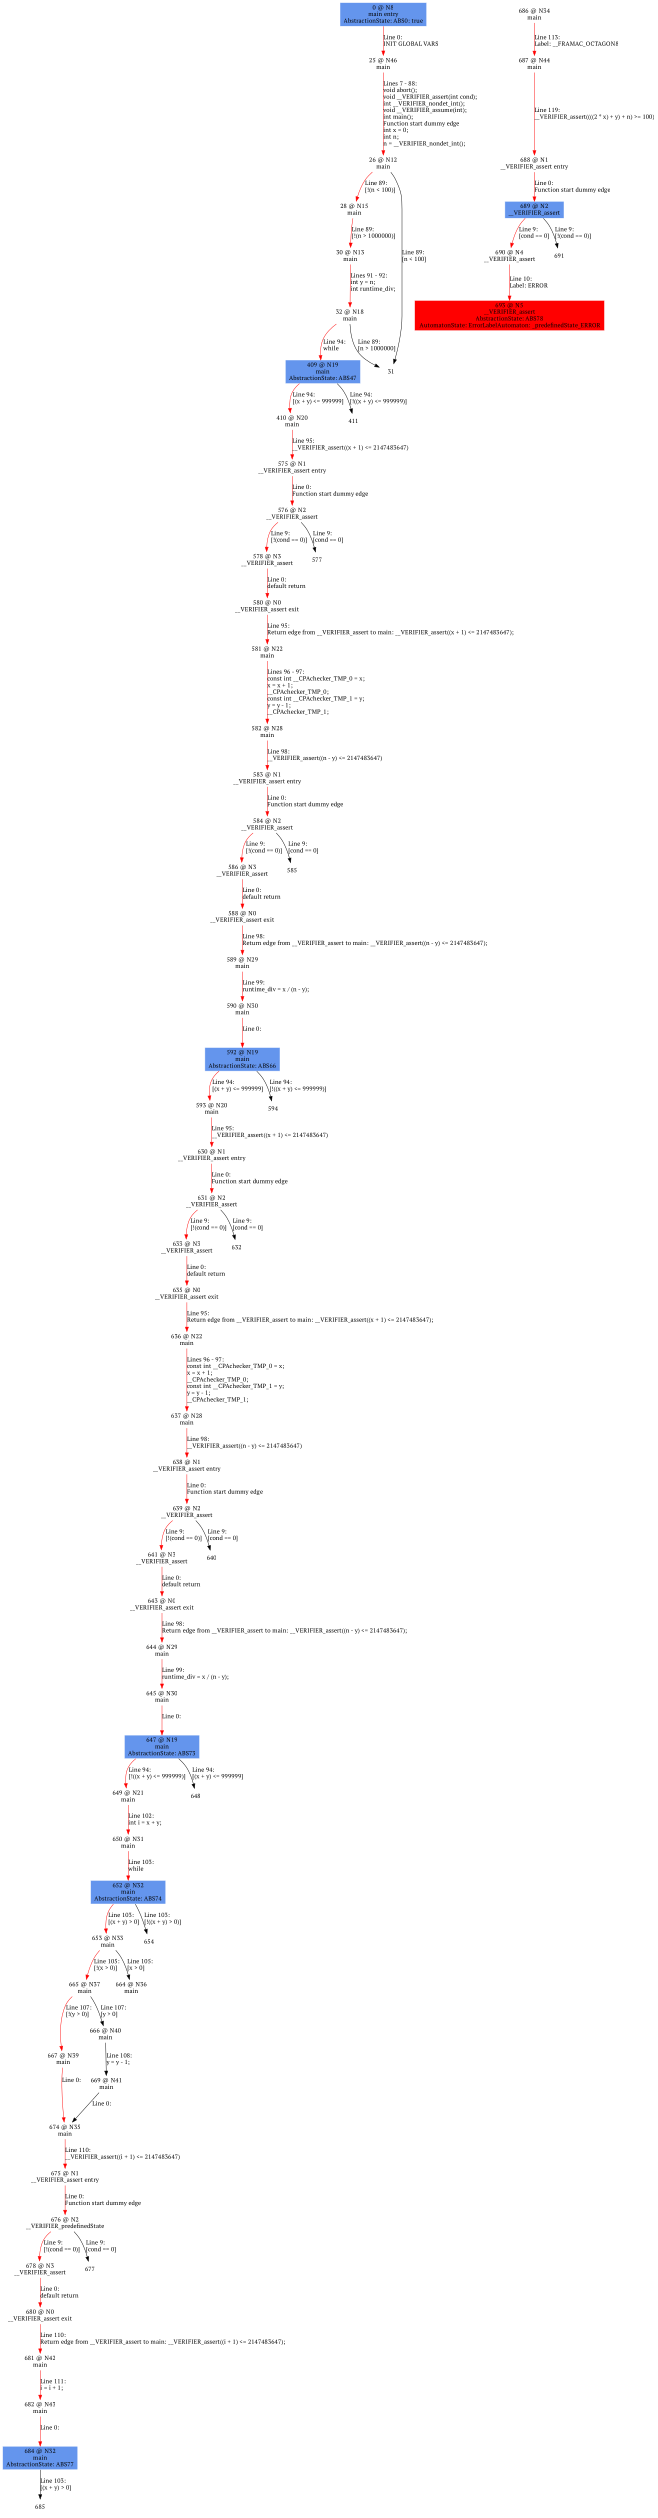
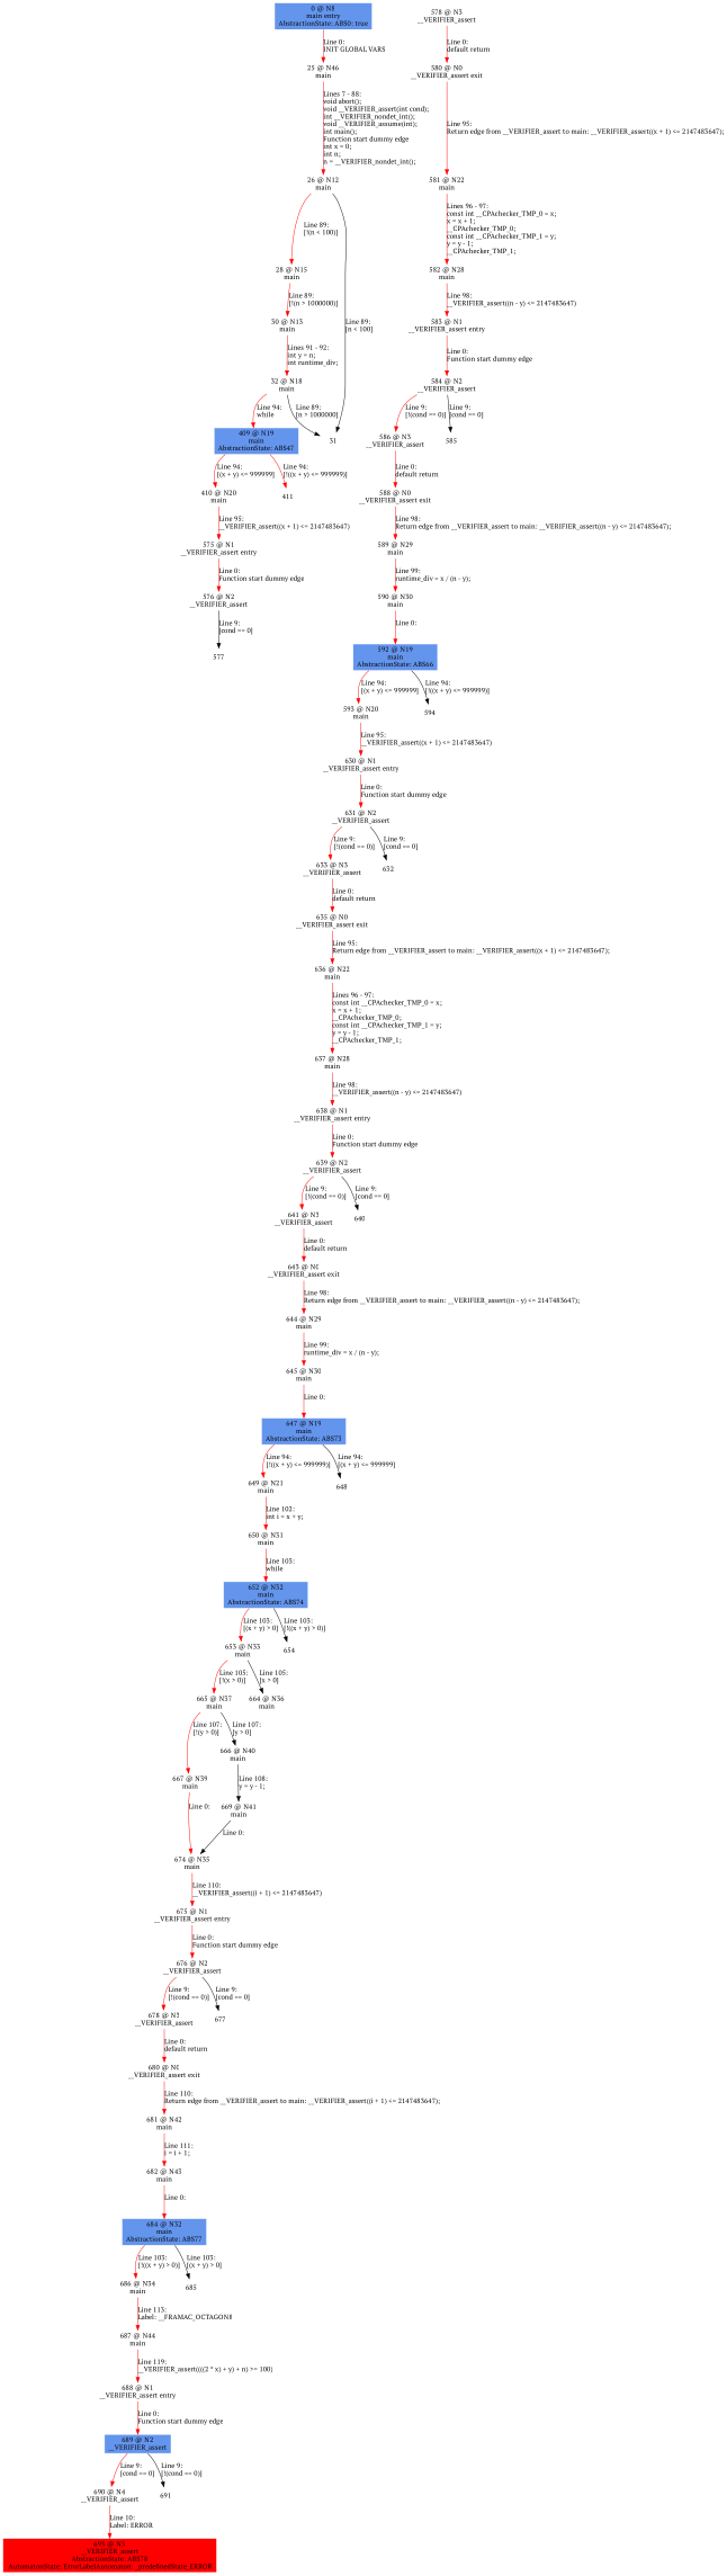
  digraph {
    fontname="PT Serif"
    node [color=white fontname="PT Serif" shape=box style=filled]
    edge [color=red fontname="PT Serif"]
    n1 [fillcolor=cornflowerblue label="0 @ N8\nmain entry\nAbstractionState: ABS0: true\n"]
    n2 [label="25 @ N46\nmain\n"]
    n3 [label="26 @ N12\nmain\n"]
    n4 [label="28 @ N15\nmain\n"]
    31
    n6 [label="30 @ N13\nmain\n"]
    n7 [label="32 @ N18\nmain\n"]
    n8 [fillcolor=cornflowerblue label="409 @ N19\nmain\nAbstractionState: ABS47\n"]
    n9 [label="410 @ N20\nmain\n"]
    411
    n11 [label="575 @ N1\n__VERIFIER_assert entry\n"]
    n12 [label="576 @ N2\n__VERIFIER_assert\n"]
    n13 [label="578 @ N3\n__VERIFIER_assert\n"]
    577
    n15 [label="580 @ N0\n__VERIFIER_assert exit\n"]
    n16 [label="581 @ N22\nmain\n"]
    n17 [label="582 @ N28\nmain\n"]
    n18 [label="583 @ N1\n__VERIFIER_assert entry\n"]
    n19 [label="584 @ N2\n__VERIFIER_assert\n"]
    n20 [label="586 @ N3\n__VERIFIER_assert\n"]
    585
    n22 [label="588 @ N0\n__VERIFIER_assert exit\n"]
    n23 [label="589 @ N29\nmain\n"]
    n24 [label="590 @ N30\nmain\n"]
    n25 [fillcolor=cornflowerblue label="592 @ N19\nmain\nAbstractionState: ABS66\n"]
    n26 [label="593 @ N20\nmain\n"]
    594
    n28 [label="630 @ N1\n__VERIFIER_assert entry\n"]
    n29 [label="631 @ N2\n__VERIFIER_assert\n"]
    n30 [label="633 @ N3\n__VERIFIER_assert\n"]
    632
    n32 [label="635 @ N0\n__VERIFIER_assert exit\n"]
    n33 [label="636 @ N22\nmain\n"]
    n34 [label="637 @ N28\nmain\n"]
    n35 [label="638 @ N1\n__VERIFIER_assert entry\n"]
    n36 [label="639 @ N2\n__VERIFIER_assert\n"]
    n37 [label="641 @ N3\n__VERIFIER_assert\n"]
    640
    n39 [label="643 @ N0\n__VERIFIER_assert exit\n"]
    n40 [label="644 @ N29\nmain\n"]
    n41 [label="645 @ N30\nmain\n"]
    n42 [fillcolor=cornflowerblue label="647 @ N19\nmain\nAbstractionState: ABS73\n"]
    n43 [label="649 @ N21\nmain\n"]
    648
    n45 [label="650 @ N31\nmain\n"]
    n46 [fillcolor=cornflowerblue label="652 @ N32\nmain\nAbstractionState: ABS74\n"]
    n47 [label="653 @ N33\nmain\n"]
    654
    n49 [label="665 @ N37\nmain\n"]
    n50 [label="664 @ N36\nmain\n"]
    n51 [label="667 @ N39\nmain\n"]
    n52 [label="666 @ N40\nmain\n"]
    n53 [label="674 @ N35\nmain\n"]
    n54 [label="669 @ N41\nmain\n"]
    n55 [label="675 @ N1\n__VERIFIER_assert entry\n"]
-   n56 [label="676 @ N2\n__VERIFIER_predefinedState\n"]
+   n56 [label="676 @ N2\n__VERIFIER_assert\n"]
    n57 [label="678 @ N3\n__VERIFIER_assert\n"]
    677
    n59 [label="680 @ N0\n__VERIFIER_assert exit\n"]
    n60 [label="681 @ N42\nmain\n"]
    n61 [label="682 @ N43\nmain\n"]
    n62 [fillcolor=cornflowerblue label="684 @ N32\nmain\nAbstractionState: ABS77\n"]
    n63 [label="686 @ N34\nmain\n"]
    685
    n65 [label="687 @ N44\nmain\n"]
    n66 [label="688 @ N1\n__VERIFIER_assert entry\n"]
    n67 [fillcolor=cornflowerblue label="689 @ N2\n__VERIFIER_assert\n"]
    n68 [label="690 @ N4\n__VERIFIER_assert\n"]
    691
    n70 [fillcolor=red label="693 @ N5\n__VERIFIER_assert\nAbstractionState: ABS78\n AutomatonState: ErrorLabelAutomaton: _predefinedState_ERROR\n"]
    n1 -> n2 [label="Line 0: \lINIT GLOBAL VARS\l"]
    n2 -> n3 [label="Lines 7 - 88: \lvoid abort();\lvoid __VERIFIER_assert(int cond);\lint __VERIFIER_nondet_int();\lvoid __VERIFIER_assume(int);\lint main();\lFunction start dummy edge\lint x = 0;\lint n;\ln = __VERIFIER_nondet_int();\l"]
    n3 -> n4 [label="Line 89: \l[!(n < 100)]\l"]
    n3 -> 31 [label="Line 89: \l[n < 100]\l" color=""]
    n4 -> n6 [label="Line 89: \l[!(n > 1000000)]\l"]
    n6 -> n7 [label="Lines 91 - 92: \lint y = n;\lint runtime_div;\l"]
    n7 -> 31 [label="Line 89: \l[n > 1000000]\l" color=""]
    n7 -> n8 [label="Line 94: \lwhile\l"]
    n8 -> n9 [label="Line 94: \l[(x + y) <= 999999]\l"]
-   n8 -> 411 [label="Line 94: \l[!((x + y) <= 999999)]\l" color=""]
+   n8 -> 411 [label="Line 94: \l[!((x + y) <= 999999)]\l"]
    n9 -> n11 [label="Line 95: \l__VERIFIER_assert((x + 1) <= 2147483647)\l"]
    n11 -> n12 [label="Line 0: \lFunction start dummy edge\l"]
-   n12 -> n13 [label="Line 9: \l[!(cond == 0)]\l"]
    n12 -> 577 [label="Line 9: \l[cond == 0]\l" color=""]
    n13 -> n15 [label="Line 0: \ldefault return\l"]
    n15 -> n16 [label="Line 95: \lReturn edge from __VERIFIER_assert to main: __VERIFIER_assert((x + 1) <= 2147483647);\l"]
    n16 -> n17 [label="Lines 96 - 97: \lconst int __CPAchecker_TMP_0 = x;\lx = x + 1;\l__CPAchecker_TMP_0;\lconst int __CPAchecker_TMP_1 = y;\ly = y - 1;\l__CPAchecker_TMP_1;\l"]
    n17 -> n18 [label="Line 98: \l__VERIFIER_assert((n - y) <= 2147483647)\l"]
    n18 -> n19 [label="Line 0: \lFunction start dummy edge\l"]
    n19 -> n20 [label="Line 9: \l[!(cond == 0)]\l"]
    n19 -> 585 [label="Line 9: \l[cond == 0]\l" color=""]
    n20 -> n22 [label="Line 0: \ldefault return\l"]
    n22 -> n23 [label="Line 98: \lReturn edge from __VERIFIER_assert to main: __VERIFIER_assert((n - y) <= 2147483647);\l"]
    n23 -> n24 [label="Line 99: \lruntime_div = x / (n - y);\l"]
    n24 -> n25 [label="Line 0: \l\l"]
    n25 -> n26 [label="Line 94: \l[(x + y) <= 999999]\l"]
    n25 -> 594 [label="Line 94: \l[!((x + y) <= 999999)]\l" color=""]
    n26 -> n28 [label="Line 95: \l__VERIFIER_assert((x + 1) <= 2147483647)\l"]
    n28 -> n29 [label="Line 0: \lFunction start dummy edge\l"]
    n29 -> n30 [label="Line 9: \l[!(cond == 0)]\l"]
    n29 -> 632 [label="Line 9: \l[cond == 0]\l" color=""]
    n30 -> n32 [label="Line 0: \ldefault return\l"]
    n32 -> n33 [label="Line 95: \lReturn edge from __VERIFIER_assert to main: __VERIFIER_assert((x + 1) <= 2147483647);\l"]
    n33 -> n34 [label="Lines 96 - 97: \lconst int __CPAchecker_TMP_0 = x;\lx = x + 1;\l__CPAchecker_TMP_0;\lconst int __CPAchecker_TMP_1 = y;\ly = y - 1;\l__CPAchecker_TMP_1;\l"]
    n34 -> n35 [label="Line 98: \l__VERIFIER_assert((n - y) <= 2147483647)\l"]
    n35 -> n36 [label="Line 0: \lFunction start dummy edge\l"]
    n36 -> n37 [label="Line 9: \l[!(cond == 0)]\l"]
    n36 -> 640 [label="Line 9: \l[cond == 0]\l" color=""]
    n37 -> n39 [label="Line 0: \ldefault return\l"]
    n39 -> n40 [label="Line 98: \lReturn edge from __VERIFIER_assert to main: __VERIFIER_assert((n - y) <= 2147483647);\l"]
    n40 -> n41 [label="Line 99: \lruntime_div = x / (n - y);\l"]
    n41 -> n42 [label="Line 0: \l\l"]
    n42 -> n43 [label="Line 94: \l[!((x + y) <= 999999)]\l"]
    n42 -> 648 [label="Line 94: \l[(x + y) <= 999999]\l" color=""]
    n43 -> n45 [label="Line 102: \lint i = x + y;\l"]
    n45 -> n46 [label="Line 103: \lwhile\l"]
    n46 -> n47 [label="Line 103: \l[(x + y) > 0]\l"]
    n46 -> 654 [label="Line 103: \l[!((x + y) > 0)]\l" color=""]
    n47 -> n49 [label="Line 105: \l[!(x > 0)]\l"]
    n47 -> n50 [label="Line 105: \l[x > 0]\l" color=""]
    n49 -> n51 [label="Line 107: \l[!(y > 0)]\l"]
    n49 -> n52 [label="Line 107: \l[y > 0]\l" color=""]
    n51 -> n53 [label="Line 0: \l\l"]
    n52 -> n54 [label="Line 108: \ly = y - 1;\l" color=""]
    n53 -> n55 [label="Line 110: \l__VERIFIER_assert((i + 1) <= 2147483647)\l"]
    n54 -> n53 [label="Line 0: \l\l" color=""]
    n55 -> n56 [label="Line 0: \lFunction start dummy edge\l"]
    n56 -> n57 [label="Line 9: \l[!(cond == 0)]\l"]
    n56 -> 677 [label="Line 9: \l[cond == 0]\l" color=""]
    n57 -> n59 [label="Line 0: \ldefault return\l"]
    n59 -> n60 [label="Line 110: \lReturn edge from __VERIFIER_assert to main: __VERIFIER_assert((i + 1) <= 2147483647);\l"]
    n60 -> n61 [label="Line 111: \li = i + 1;\l"]
    n61 -> n62 [label="Line 0: \l\l"]
+   n62 -> n63 [label="Line 103: \l[!((x + y) > 0)]\l"]
    n62 -> 685 [label="Line 103: \l[(x + y) > 0]\l" color=""]
    n63 -> n65 [label="Line 113: \lLabel: __FRAMAC_OCTAGON8\l"]
    n65 -> n66 [label="Line 119: \l__VERIFIER_assert((((2 * x) + y) + n) >= 100)\l"]
    n66 -> n67 [label="Line 0: \lFunction start dummy edge\l"]
    n67 -> n68 [label="Line 9: \l[cond == 0]\l"]
    n67 -> 691 [label="Line 9: \l[!(cond == 0)]\l" color=""]
    n68 -> n70 [label="Line 10: \lLabel: ERROR\l"]
  }
